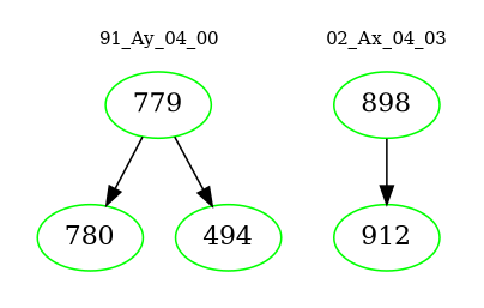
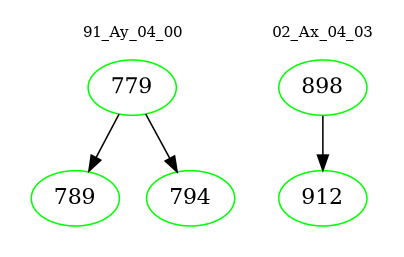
  digraph {
    node [color=green]
    edge [color=black]
    n1 [label=779]
-   n2 [label=780]
-   n3 [label=494]
+   n2 [label=789]
+   n3 [label=794]
    n4 [label=898]
    n5 [label=912]
    subgraph cluster_1 {
      color=white
      fontsize=10
      label="91_Ay_04_00"
      n1
      n2
      n3
    }
    subgraph cluster_2 {
      color=white
      fontsize=10
      label="02_Ax_04_03"
      n4
      n5
    }
    n1 -> n2
    n1 -> n3
    n4 -> n5
  }
